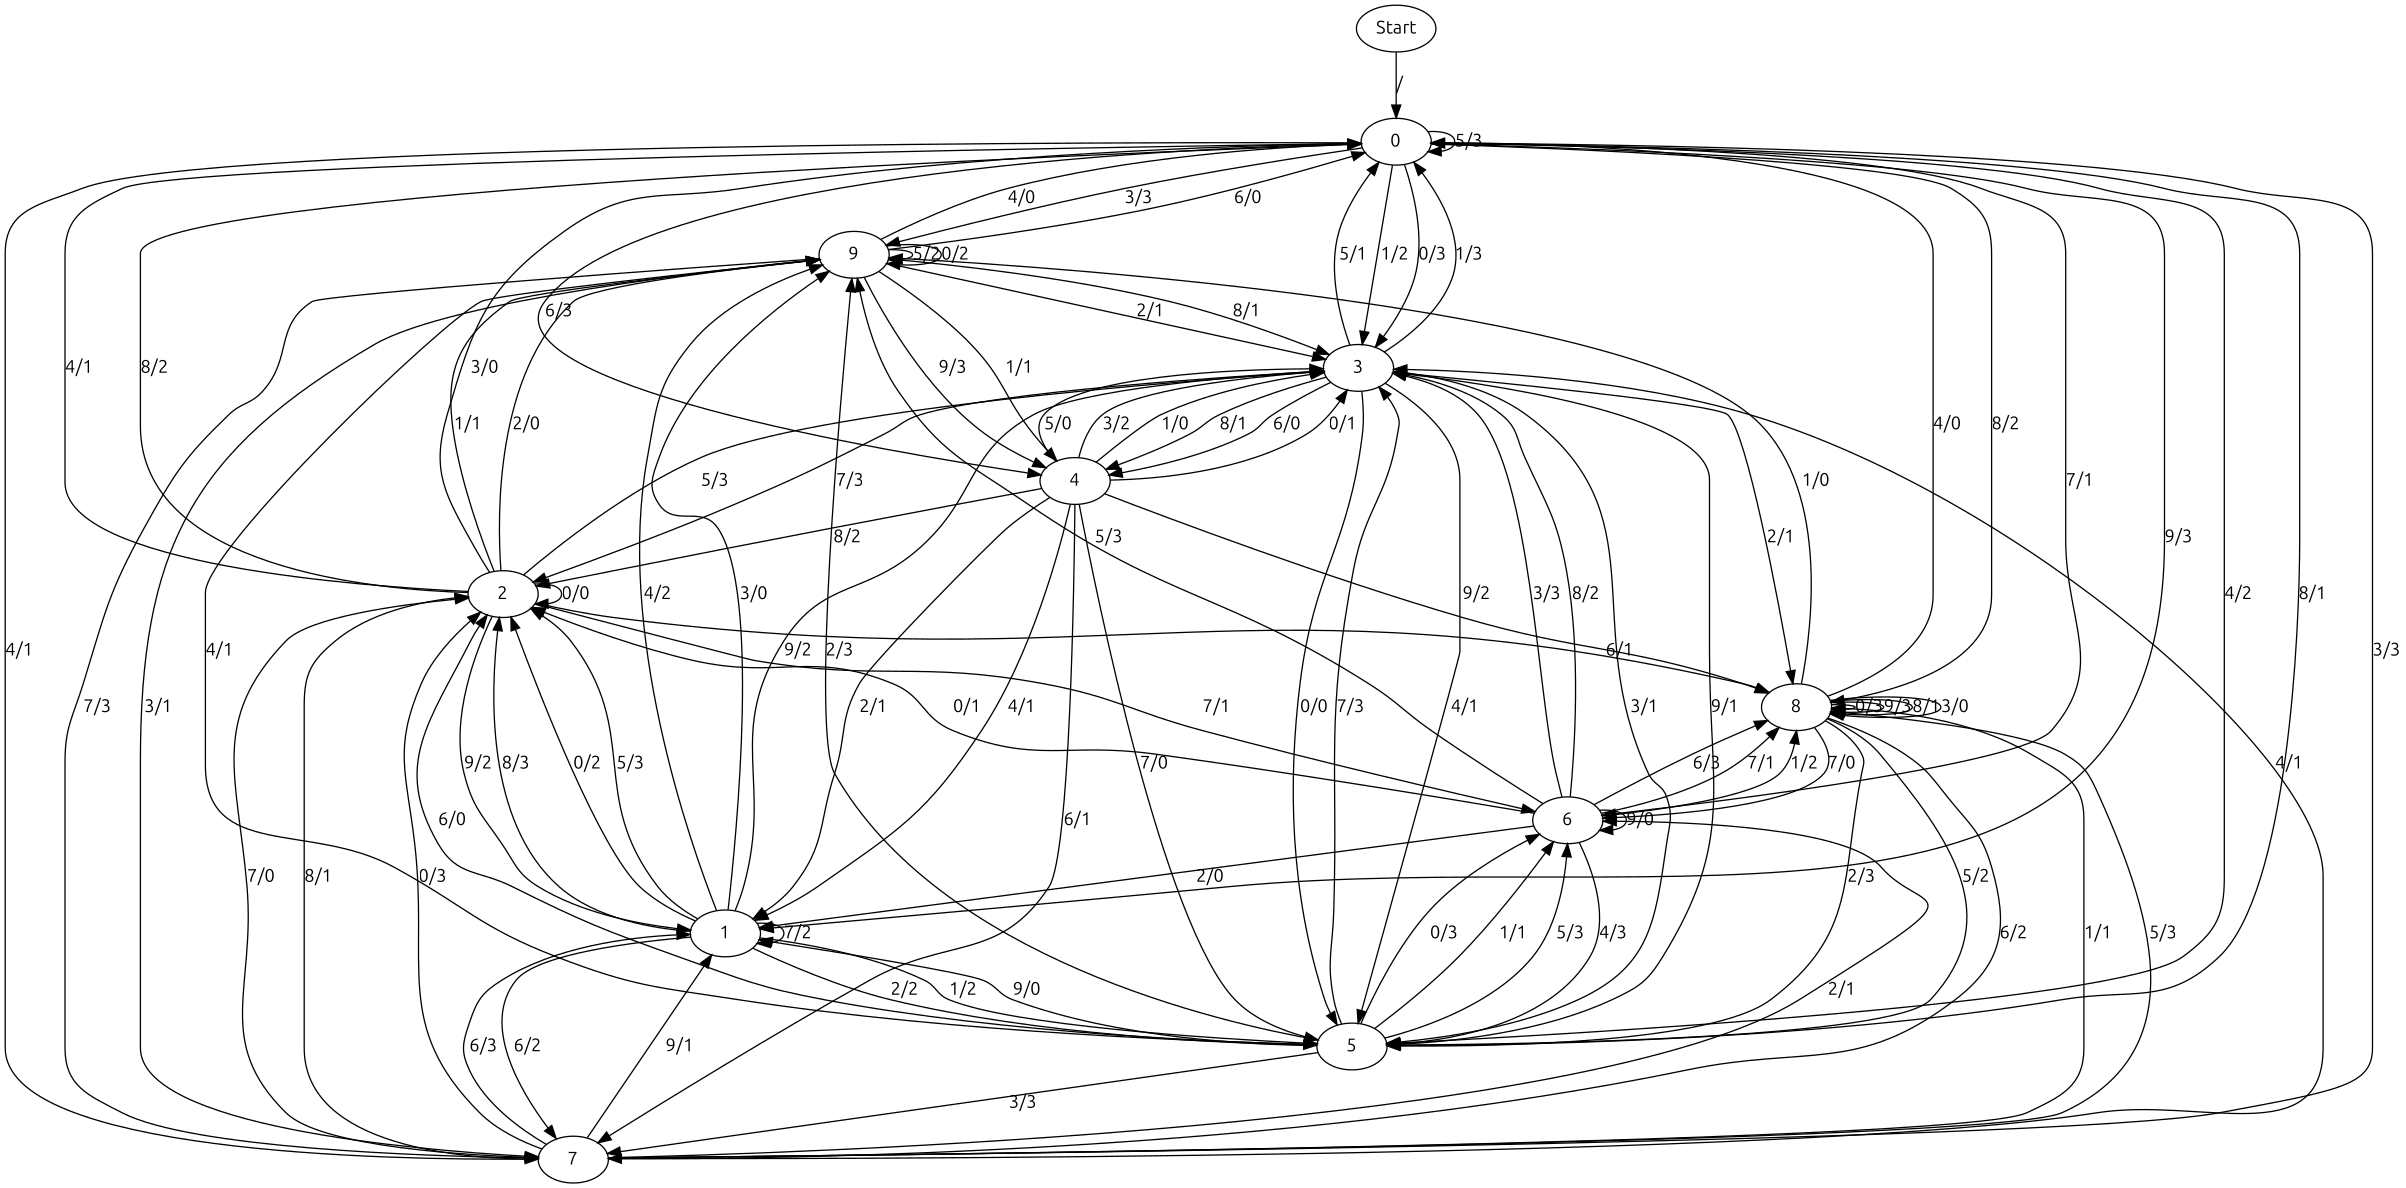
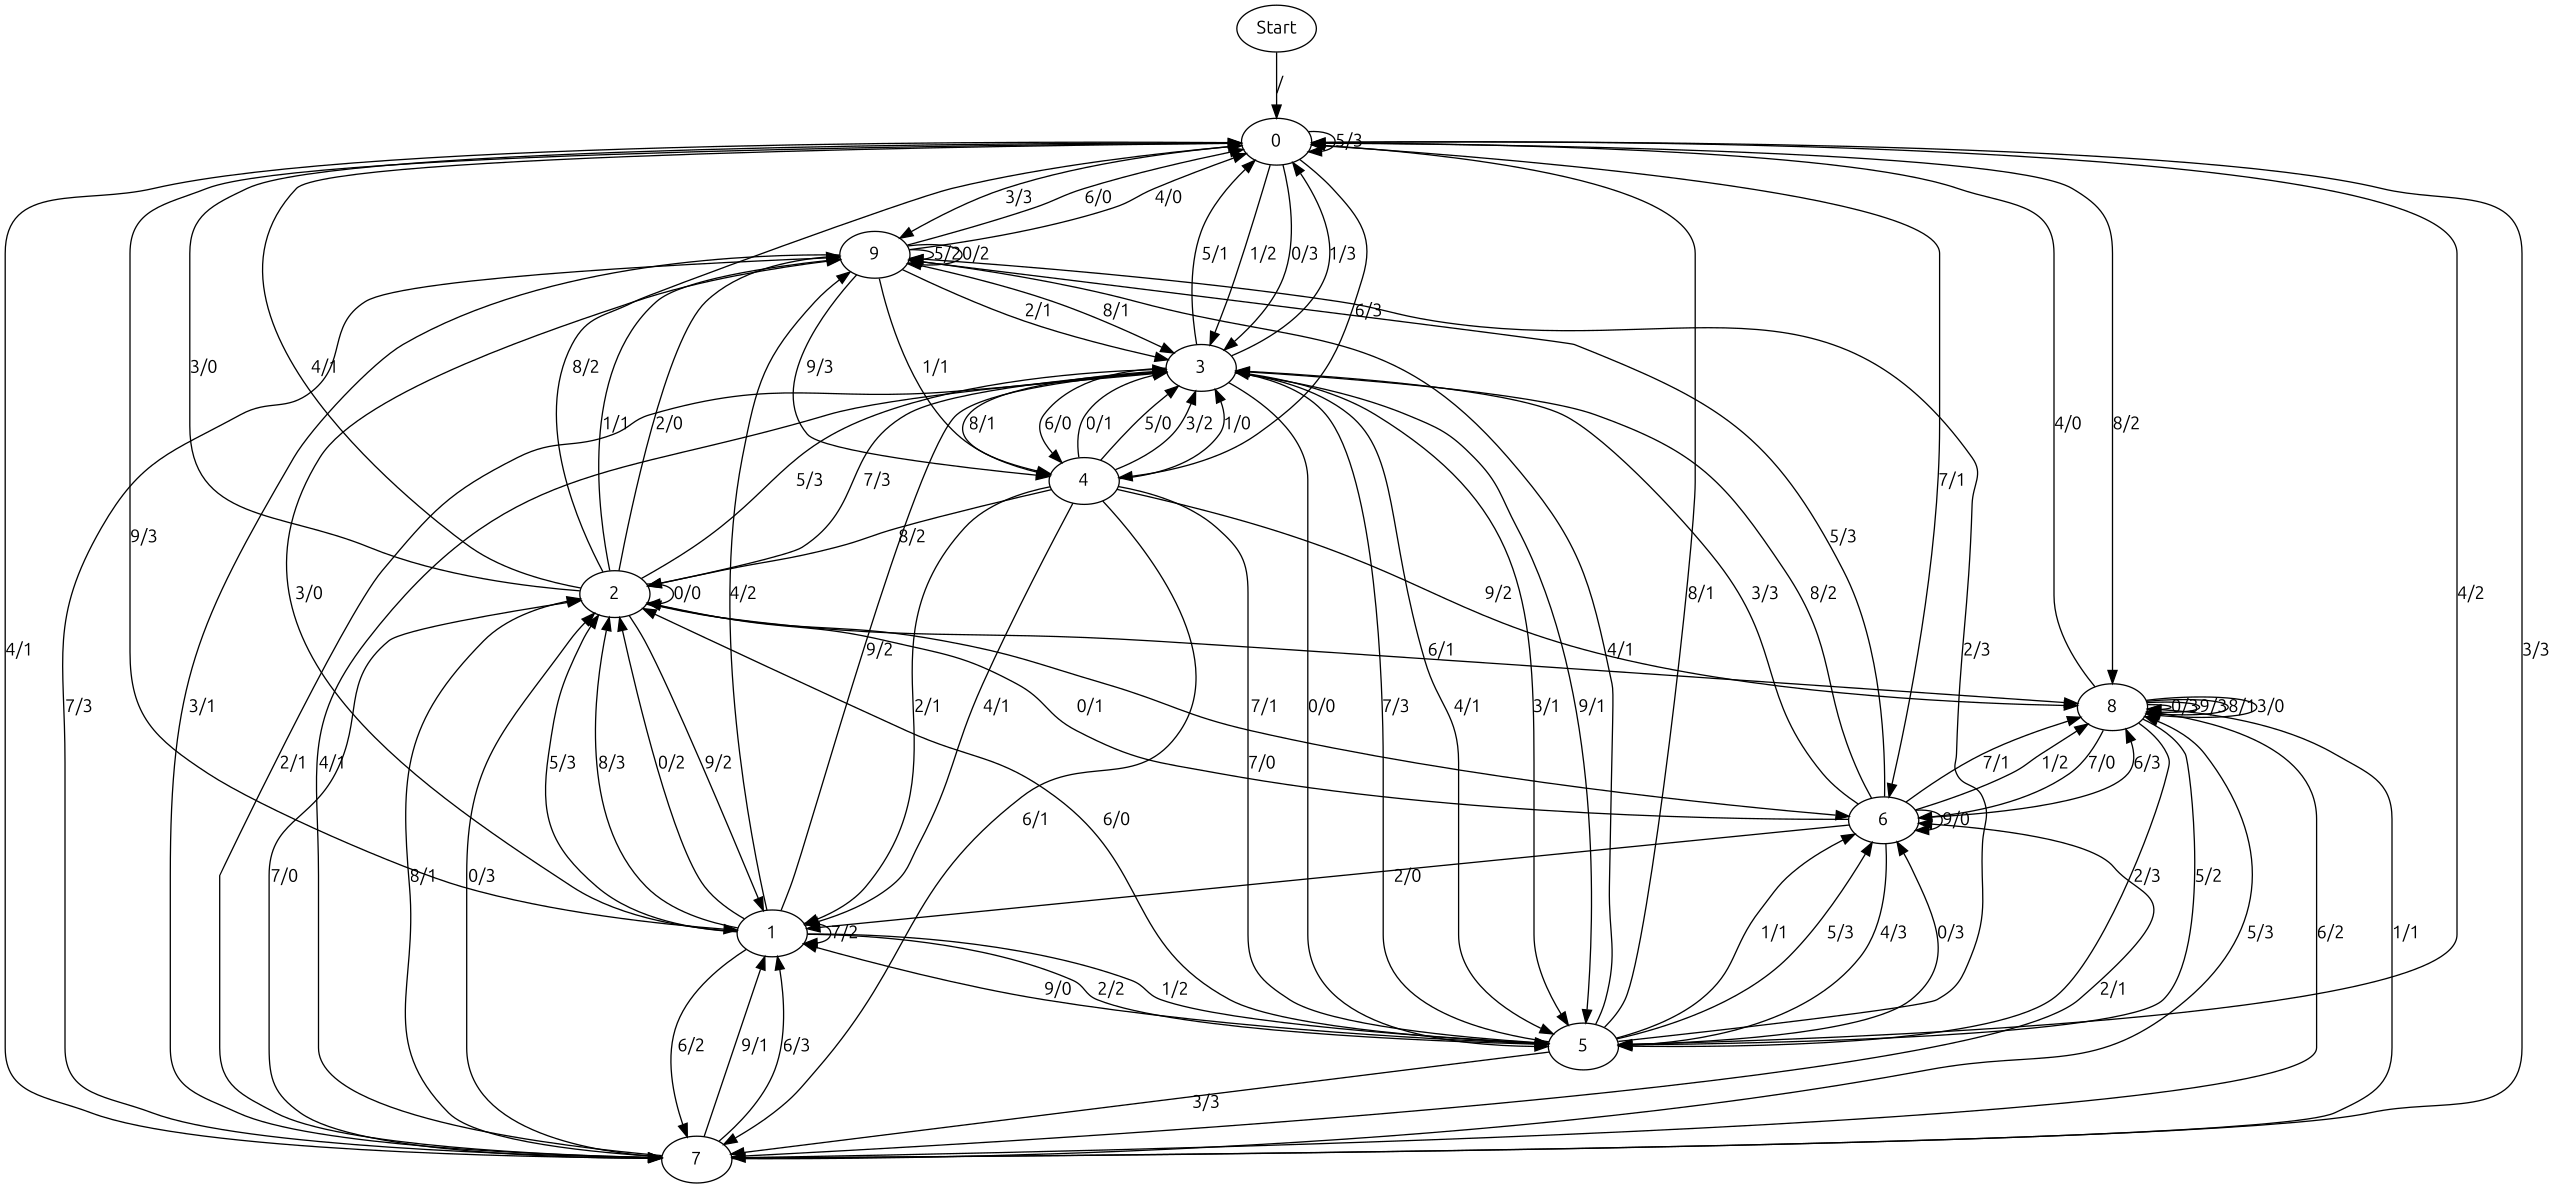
  digraph {
    fontname=Ubuntu
    node [fontname=Ubuntu]
    edge [fontname=Ubuntu]
    Start
    0
    9
    5
    1
    7
    4
    3
    6
    8
    2
    Start -> 0 [label="/"]
    0 -> 0 [label="5/3"]
    0 -> 9 [label="3/3"]
    0 -> 5 [label="4/2"]
    0 -> 1 [label="9/3"]
    0 -> 7 [label="4/1"]
    0 -> 4 [label="6/3"]
    0 -> 3 [label="1/2"]
    0 -> 3 [label="0/3"]
    0 -> 6 [label="7/1"]
    0 -> 8 [label="8/2"]
    9 -> 0 [label="6/0"]
    9 -> 0 [label="4/0"]
    9 -> 9 [label="5/2"]
    9 -> 9 [label="0/2"]
    9 -> 7 [label="7/3"]
    9 -> 7 [label="3/1"]
    9 -> 4 [label="9/3"]
    9 -> 4 [label="1/1"]
    9 -> 3 [label="2/1"]
    9 -> 3 [label="8/1"]
    5 -> 0 [label="8/1"]
    5 -> 9 [label="4/1"]
    5 -> 9 [label="2/3"]
    5 -> 1 [label="9/0"]
    5 -> 7 [label="3/3"]
    5 -> 3 [label="7/3"]
    5 -> 6 [label="0/3"]
    5 -> 6 [label="1/1"]
    5 -> 6 [label="5/3"]
    5 -> 2 [label="6/0"]
    1 -> 9 [label="3/0"]
    1 -> 9 [label="4/2"]
    1 -> 5 [label="1/2"]
    1 -> 5 [label="2/2"]
    1 -> 1 [label="7/2"]
    1 -> 7 [label="6/2"]
    1 -> 3 [label="9/2"]
    1 -> 2 [label="5/3"]
    1 -> 2 [label="8/3"]
    1 -> 2 [label="0/2"]
    7 -> 0 [label="3/3"]
    7 -> 1 [label="9/1"]
    7 -> 1 [label="6/3"]
    7 -> 3 [label="4/1"]
    7 -> 6 [label="2/1"]
    7 -> 8 [label="1/1"]
    7 -> 8 [label="5/3"]
    7 -> 2 [label="7/0"]
    7 -> 2 [label="8/1"]
    7 -> 2 [label="0/3"]
    4 -> 5 [label="7/0"]
    4 -> 1 [label="2/1"]
    4 -> 1 [label="4/1"]
    4 -> 7 [label="6/1"]
    4 -> 3 [label="0/1"]
    4 -> 3 [label="5/0"]
    4 -> 3 [label="3/2"]
    4 -> 3 [label="1/0"]
    4 -> 8 [label="9/2"]
    4 -> 2 [label="8/2"]
    3 -> 0 [label="1/3"]
    3 -> 0 [label="5/1"]
    3 -> 5 [label="4/1"]
    3 -> 5 [label="0/0"]
    3 -> 5 [label="3/1"]
    3 -> 5 [label="9/1"]
-   3 -> 8 [label="2/1"]
+   3 -> 7 [label="2/1"]
    3 -> 4 [label="8/1"]
    3 -> 4 [label="6/0"]
    3 -> 2 [label="7/3"]
    6 -> 9 [label="5/3"]
    6 -> 5 [label="4/3"]
    6 -> 1 [label="2/0"]
    6 -> 3 [label="3/3"]
    6 -> 3 [label="8/2"]
    6 -> 6 [label="9/0"]
    6 -> 8 [label="6/3"]
    6 -> 8 [label="7/1"]
    6 -> 8 [label="1/2"]
    6 -> 2 [label="0/1"]
    8 -> 0 [label="4/0"]
-   8 -> 9 [label="1/0"]
    8 -> 5 [label="2/3"]
    8 -> 5 [label="5/2"]
    8 -> 7 [label="6/2"]
    8 -> 6 [label="7/0"]
    8 -> 8 [label="0/3"]
    8 -> 8 [label="9/3"]
    8 -> 8 [label="8/1"]
    8 -> 8 [label="3/0"]
    2 -> 0 [label="3/0"]
    2 -> 0 [label="4/1"]
    2 -> 0 [label="8/2"]
    2 -> 9 [label="1/1"]
    2 -> 9 [label="2/0"]
    2 -> 1 [label="9/2"]
    2 -> 3 [label="5/3"]
    2 -> 6 [label="7/1"]
    2 -> 8 [label="6/1"]
    2 -> 2 [label="0/0"]
  }
